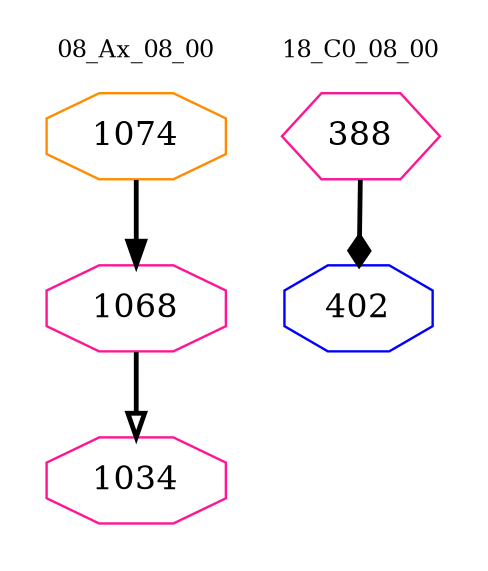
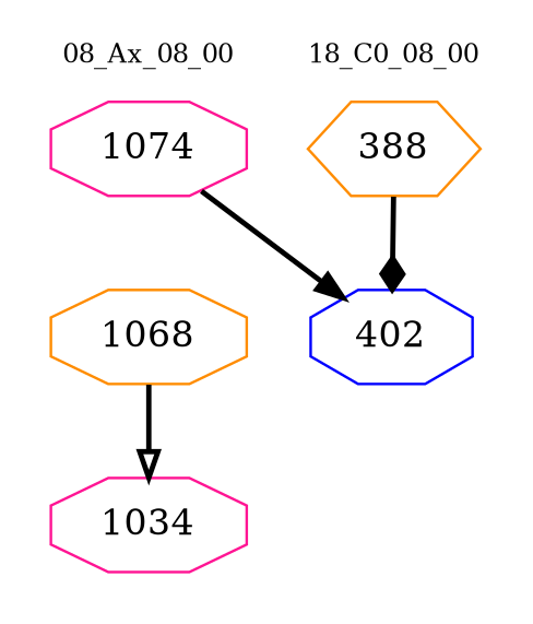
  digraph {
    node [color=darkorange shape=octagon]
    edge [color=black style=bold]
-   n1 [label=1074]
-   n2 [color=deeppink label=1068]
+   n1 [color=deeppink label=1074]
+   n2 [label=1068]
    n3 [color=deeppink label=1034]
-   n4 [color=deeppink label=388 shape=hexagon]
+   n4 [label=388 shape=hexagon]
    n5 [color=blue label=402]
    subgraph cluster_1 {
      color=white
      fontsize=10
      label="08_Ax_08_00"
      n1
      n2
      n3
    }
    subgraph cluster_2 {
      color=white
      fontsize=10
      label="18_C0_08_00"
      n4
      n5
    }
-   n1 -> n2 [arrowhead=normal]
+   n1 -> n5 [arrowhead=normal]
    n2 -> n3 [arrowhead=onormal]
    n4 -> n5 [arrowhead=diamond]
  }
